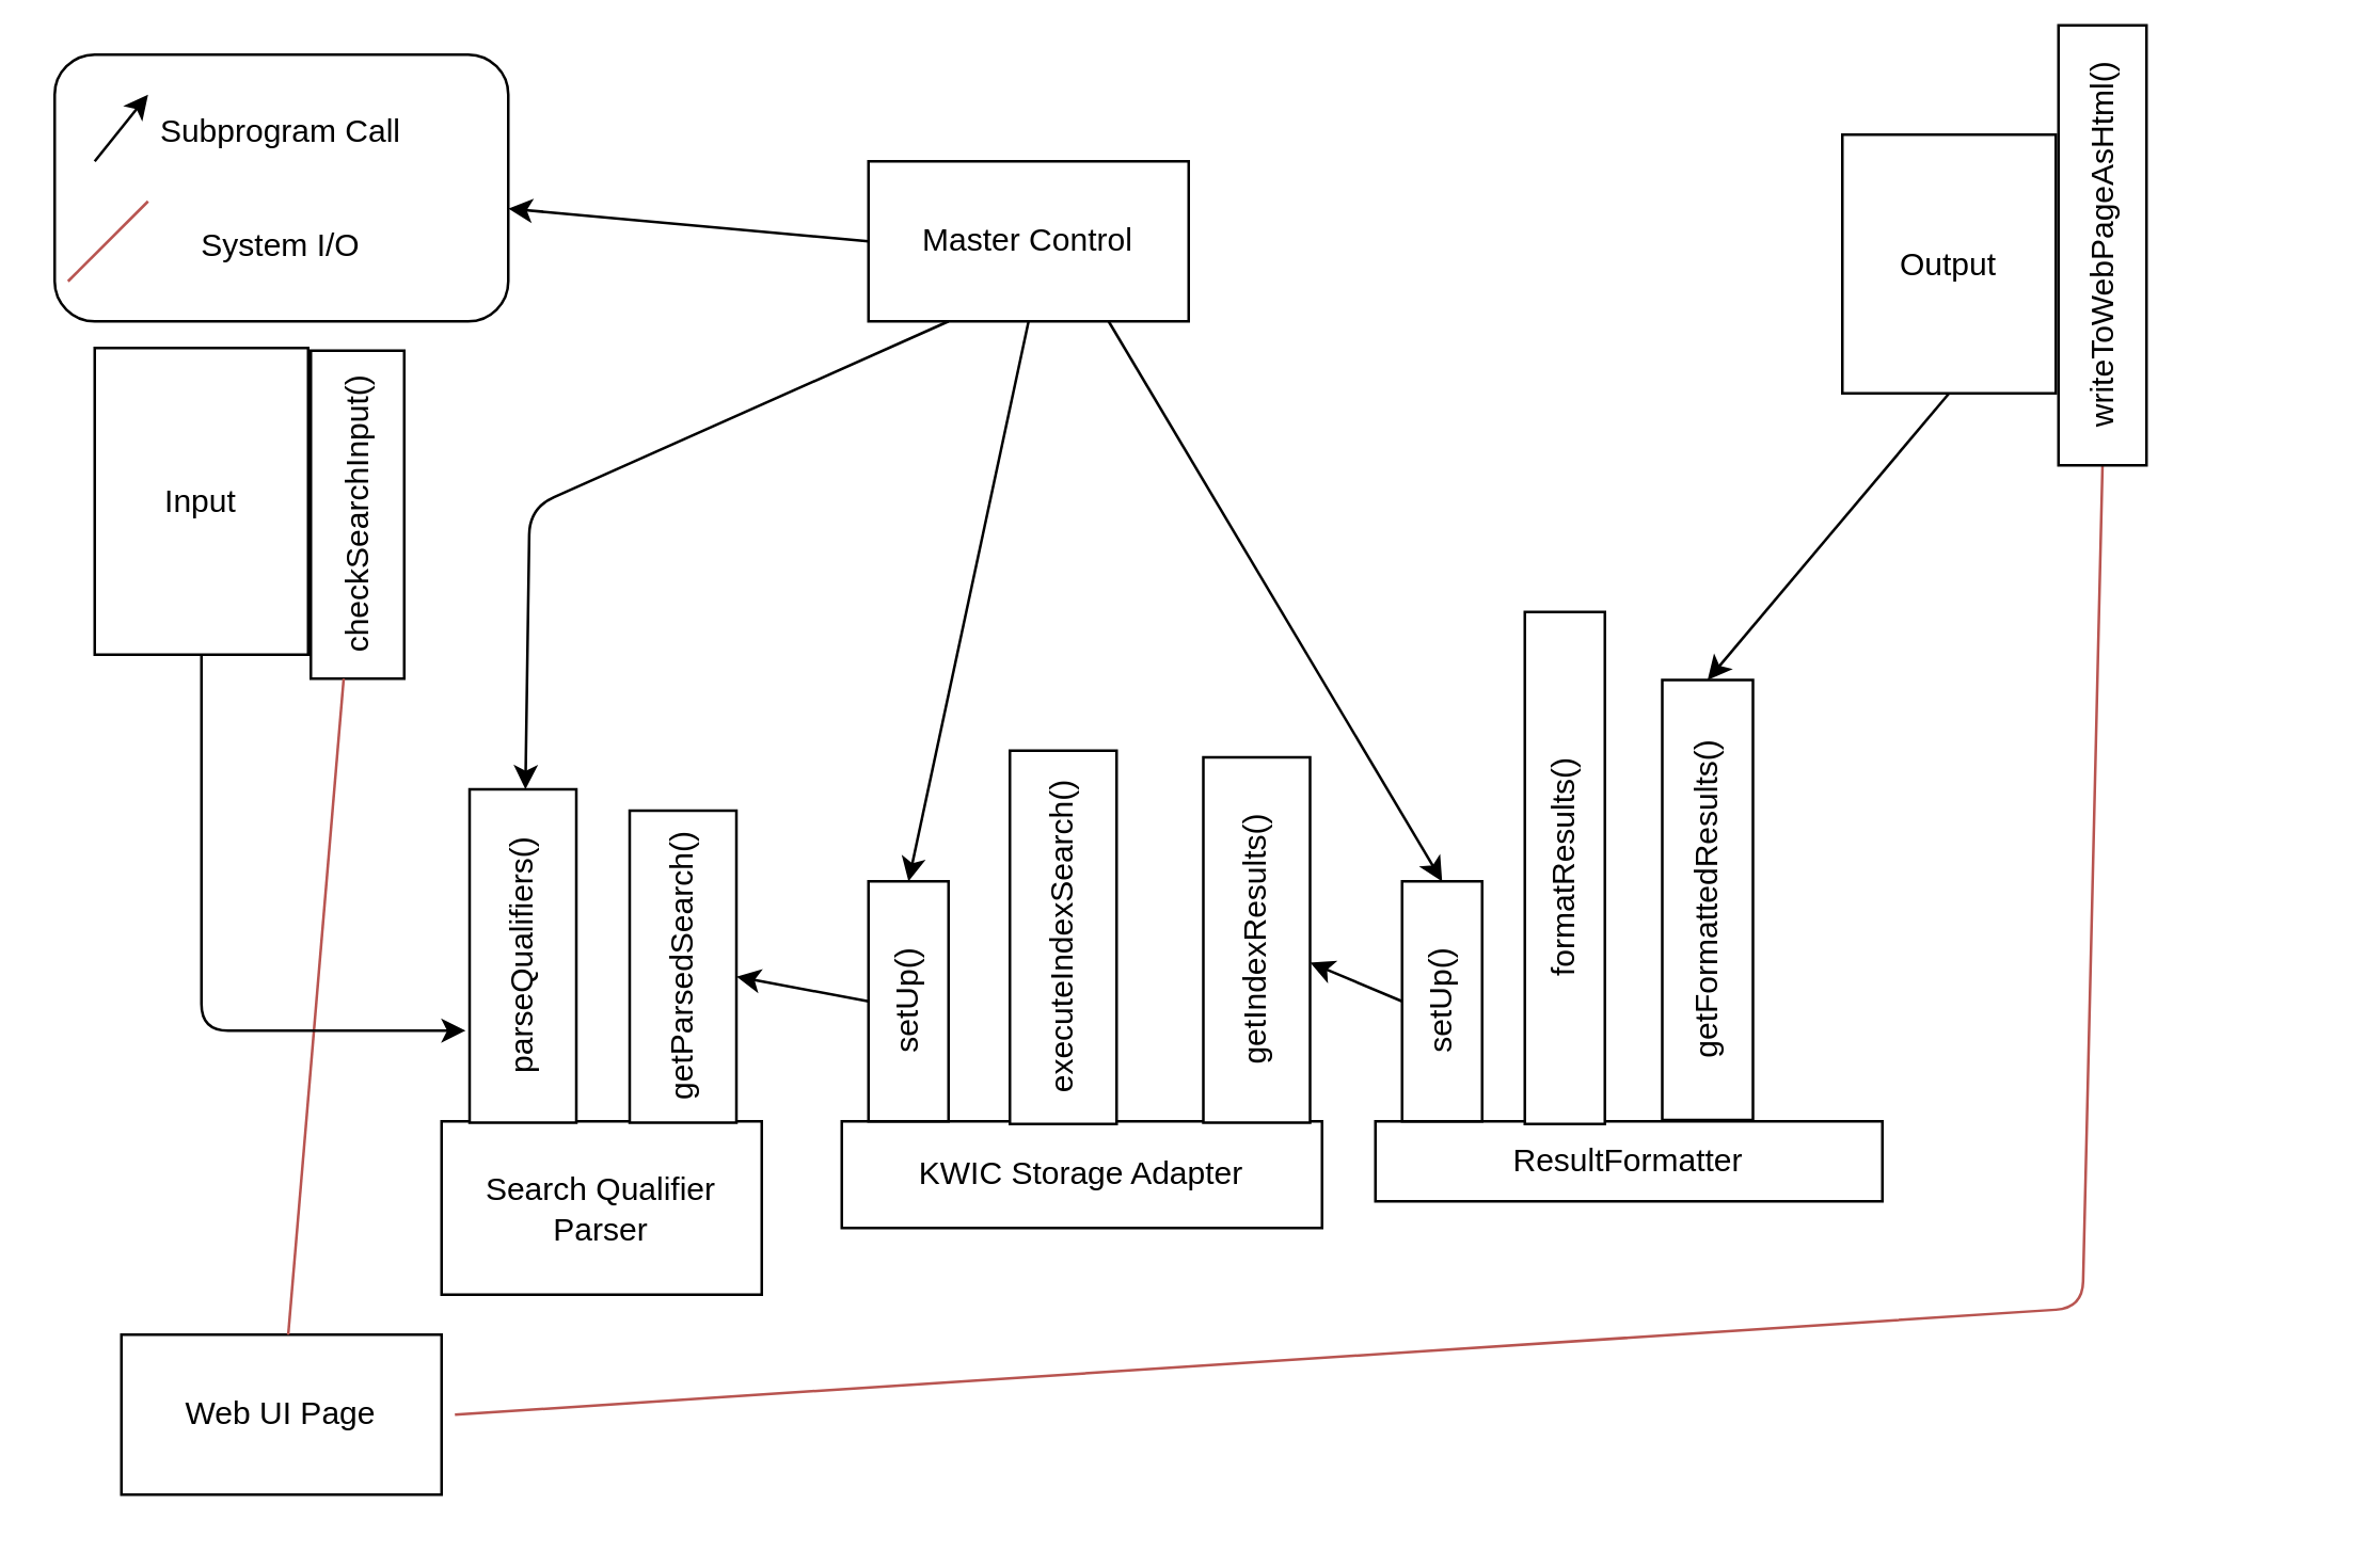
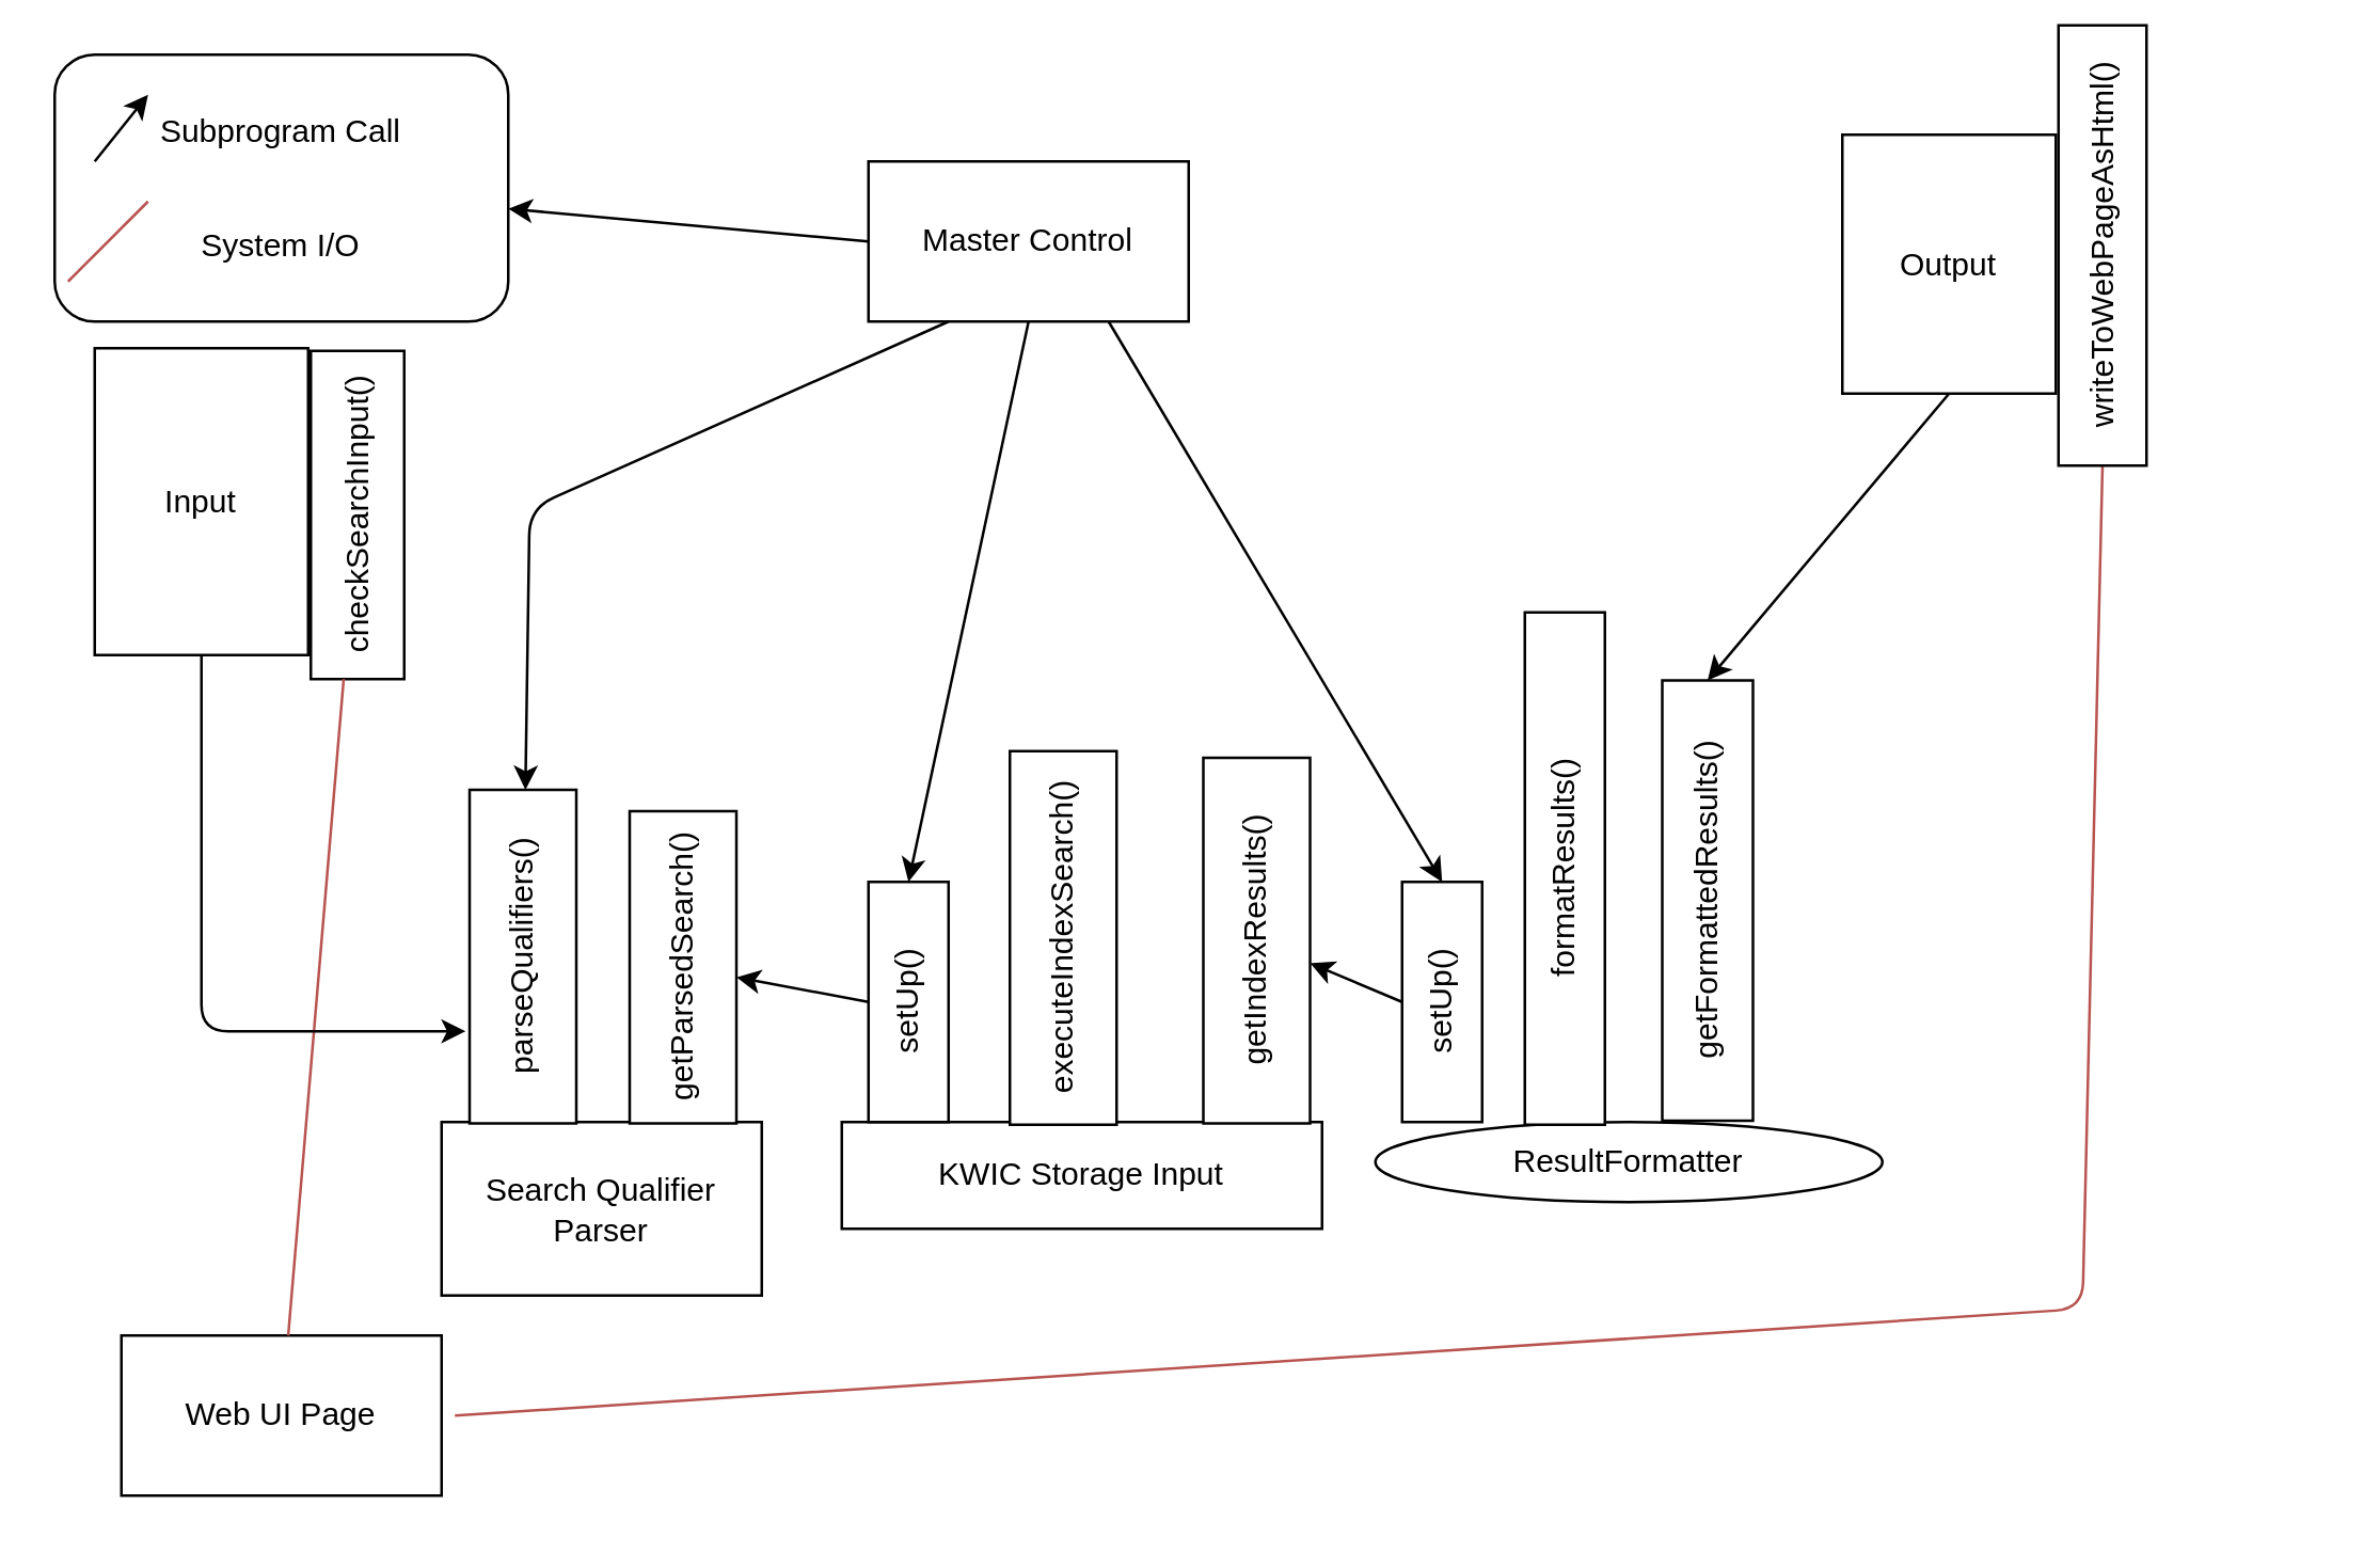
  <mxCell id="0" />
  <mxCell id="1" parent="0" />
  <mxCell id="2" value="Master Control" style="rounded=0;whiteSpace=wrap;html=1;" vertex="1" parent="1"><mxGeometry x="325" y="60" width="120" height="60" as="geometry" /></mxCell>
  <mxCell id="3" value="Input" style="rounded=0;whiteSpace=wrap;html=1;" vertex="1" parent="1"><mxGeometry x="35" y="130" width="80" height="115" as="geometry" /></mxCell>
  <mxCell id="4" value="Output" style="rounded=0;whiteSpace=wrap;html=1;" vertex="1" parent="1"><mxGeometry x="690" y="50" width="80" height="97" as="geometry" /></mxCell>
  <mxCell id="5" value="Subprogram Call&lt;br&gt;&lt;br&gt;&lt;br&gt;System I/O" style="rounded=1;whiteSpace=wrap;html=1;" vertex="1" parent="1"><mxGeometry x="20" y="20" width="170" height="100" as="geometry" /></mxCell>
  <mxCell id="6" value="" style="endArrow=classic;html=1;" edge="1" parent="1"><mxGeometry width="50" height="50" relative="1" as="geometry"><mxPoint x="35" y="60" as="sourcePoint" /><mxPoint x="55" y="35" as="targetPoint" /></mxGeometry></mxCell>
  <mxCell id="7" value="" style="endArrow=none;html=1;fillColor=#f8cecc;strokeColor=#b85450;endSize=9;startSize=9;" edge="1" parent="1"><mxGeometry width="50" height="50" relative="1" as="geometry"><mxPoint x="25" y="105" as="sourcePoint" /><mxPoint x="55" y="75" as="targetPoint" /></mxGeometry></mxCell>
  <mxCell id="8" value="Web UI Page" style="rounded=0;whiteSpace=wrap;html=1;" vertex="1" parent="1"><mxGeometry x="45" y="500" width="120" height="60" as="geometry" /></mxCell>
  <mxCell id="9" value="Search Qualifier&lt;br&gt;Parser" style="rounded=0;whiteSpace=wrap;html=1;" vertex="1" parent="1"><mxGeometry x="165" y="420" width="120" height="65" as="geometry" /></mxCell>
- <mxCell id="10" value="KWIC Storage Adapter" style="rounded=0;whiteSpace=wrap;html=1;" vertex="1" parent="1"><mxGeometry x="315" y="420" width="180" height="40" as="geometry" /></mxCell>
- <mxCell id="11" value="ResultFormatter" style="rounded=0;whiteSpace=wrap;html=1;" vertex="1" parent="1"><mxGeometry x="515" y="420" width="190" height="30" as="geometry" /></mxCell>
+ <mxCell id="10" value="KWIC Storage Input" style="rounded=0;whiteSpace=wrap;html=1;" vertex="1" parent="1"><mxGeometry x="315" y="420" width="180" height="40" as="geometry" /></mxCell>
+ <mxCell id="11" value="ResultFormatter" style="ellipse;whiteSpace=wrap;html=1;" vertex="1" parent="1"><mxGeometry x="515" y="420" width="190" height="30" as="geometry" /></mxCell>
  <mxCell id="12" value="" style="endArrow=classic;html=1;exitX=0;exitY=0.5;exitDx=0;exitDy=0;" edge="1" parent="1" source="2" target="5"><mxGeometry width="50" height="50" relative="1" as="geometry"><mxPoint x="25" y="560" as="sourcePoint" /><mxPoint x="75" y="510" as="targetPoint" /></mxGeometry></mxCell>
  <mxCell id="13" value="checkSearchInput()" style="rounded=0;whiteSpace=wrap;html=1;rotation=-90;" vertex="1" parent="1"><mxGeometry x="72" y="175" width="123" height="35" as="geometry" /></mxCell>
  <mxCell id="14" value="" style="endArrow=none;html=1;fillColor=#f8cecc;strokeColor=#b85450;" edge="1" parent="1" source="8" target="13"><mxGeometry width="50" height="50" relative="1" as="geometry"><mxPoint x="-5" y="600" as="sourcePoint" /><mxPoint x="85" y="250" as="targetPoint" /></mxGeometry></mxCell>
  <mxCell id="15" value="parseQualifiers()" style="rounded=0;whiteSpace=wrap;html=1;rotation=-90;" vertex="1" parent="1"><mxGeometry x="133" y="338" width="125" height="40" as="geometry" /></mxCell>
  <mxCell id="16" value="" style="endArrow=classic;html=1;exitX=0.5;exitY=1;exitDx=0;exitDy=0;" edge="1" parent="1" source="3"><mxGeometry width="50" height="50" relative="1" as="geometry"><mxPoint x="25" y="720" as="sourcePoint" /><mxPoint x="174" y="386" as="targetPoint" /><Array as="points"><mxPoint x="75" y="386" /></Array></mxGeometry></mxCell>
  <mxCell id="17" value="getParsedSearch()" style="rounded=0;whiteSpace=wrap;html=1;rotation=-90;" vertex="1" parent="1"><mxGeometry x="197" y="342" width="117" height="40" as="geometry" /></mxCell>
  <mxCell id="18" value="" style="endArrow=classic;html=1;exitX=0.5;exitY=1;exitDx=0;exitDy=0;entryX=1;entryY=0.5;entryDx=0;entryDy=0;" edge="1" parent="1" source="2" target="19"><mxGeometry width="50" height="50" relative="1" as="geometry"><mxPoint x="25" y="720" as="sourcePoint" /><mxPoint x="455" y="416" as="targetPoint" /></mxGeometry></mxCell>
  <mxCell id="19" value="setUp()" style="rounded=0;whiteSpace=wrap;html=1;rotation=-90;" vertex="1" parent="1"><mxGeometry x="295" y="360" width="90" height="30" as="geometry" /></mxCell>
  <mxCell id="20" value="" style="endArrow=classic;html=1;exitX=0.5;exitY=0;exitDx=0;exitDy=0;" edge="1" parent="1" source="19" target="17"><mxGeometry width="50" height="50" relative="1" as="geometry"><mxPoint x="25" y="720" as="sourcePoint" /><mxPoint x="75" y="670" as="targetPoint" /></mxGeometry></mxCell>
  <mxCell id="21" value="executeIndexSearch()" style="rounded=0;whiteSpace=wrap;html=1;rotation=-90;" vertex="1" parent="1"><mxGeometry x="328" y="331" width="140" height="40" as="geometry" /></mxCell>
  <mxCell id="22" value="getIndexResults()" style="rounded=0;whiteSpace=wrap;html=1;rotation=-90;" vertex="1" parent="1"><mxGeometry x="402" y="332" width="137" height="40" as="geometry" /></mxCell>
  <mxCell id="23" value="setUp()" style="rounded=0;whiteSpace=wrap;html=1;rotation=-90;" vertex="1" parent="1"><mxGeometry x="495" y="360" width="90" height="30" as="geometry" /></mxCell>
  <mxCell id="24" value="" style="endArrow=classic;html=1;exitX=0.5;exitY=0;exitDx=0;exitDy=0;" edge="1" parent="1" source="23" target="22"><mxGeometry width="50" height="50" relative="1" as="geometry"><mxPoint x="480" y="290" as="sourcePoint" /><mxPoint x="530" y="240" as="targetPoint" /></mxGeometry></mxCell>
  <mxCell id="25" value="getFormattedResults()" style="rounded=0;whiteSpace=wrap;html=1;rotation=-90;" vertex="1" parent="1"><mxGeometry x="557" y="320" width="165" height="34" as="geometry" /></mxCell>
  <mxCell id="26" value="formatResults()" style="rounded=0;whiteSpace=wrap;html=1;rotation=-90;" vertex="1" parent="1"><mxGeometry x="490" y="310" width="192" height="30" as="geometry" /></mxCell>
  <mxCell id="27" value="" style="endArrow=classic;html=1;exitX=0.5;exitY=1;exitDx=0;exitDy=0;entryX=1;entryY=0.5;entryDx=0;entryDy=0;" edge="1" parent="1" source="4" target="25"><mxGeometry width="50" height="50" relative="1" as="geometry"><mxPoint x="25" y="720" as="sourcePoint" /><mxPoint x="725" y="240" as="targetPoint" /></mxGeometry></mxCell>
  <mxCell id="28" value="" style="endArrow=none;html=1;fillColor=#f8cecc;strokeColor=#b85450;entryX=0;entryY=0.5;entryDx=0;entryDy=0;" edge="1" parent="1" target="30"><mxGeometry width="50" height="50" relative="1" as="geometry"><mxPoint x="170" y="530" as="sourcePoint" /><mxPoint x="805.994" y="198" as="targetPoint" /><Array as="points"><mxPoint x="780" y="490" /></Array></mxGeometry></mxCell>
  <mxCell id="29" value="" style="endArrow=classic;html=1;exitX=0.75;exitY=1;exitDx=0;exitDy=0;entryX=1;entryY=0.5;entryDx=0;entryDy=0;" edge="1" parent="1" source="2" target="23"><mxGeometry width="50" height="50" relative="1" as="geometry"><mxPoint x="442.5" y="120" as="sourcePoint" /><mxPoint x="397.5" y="330" as="targetPoint" /></mxGeometry></mxCell>
  <mxCell id="30" value="writeToWebPageAsHtml()" style="rounded=0;whiteSpace=wrap;html=1;rotation=-90;" vertex="1" parent="1"><mxGeometry x="705" y="75" width="165" height="33" as="geometry" /></mxCell>
  <mxCell id="31" value="" style="endArrow=classic;html=1;exitX=0.25;exitY=1;exitDx=0;exitDy=0;" edge="1" parent="1" target="15"><mxGeometry width="50" height="50" relative="1" as="geometry"><mxPoint x="355" y="120" as="sourcePoint" /><mxPoint x="225" y="420" as="targetPoint" /><Array as="points"><mxPoint x="198" y="190" /></Array></mxGeometry></mxCell>
